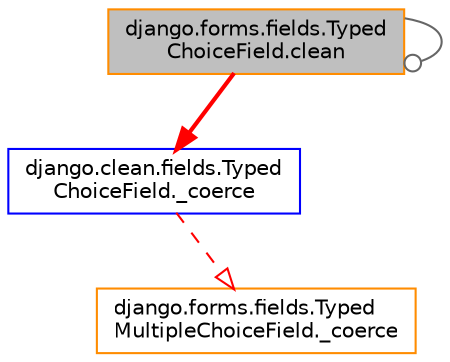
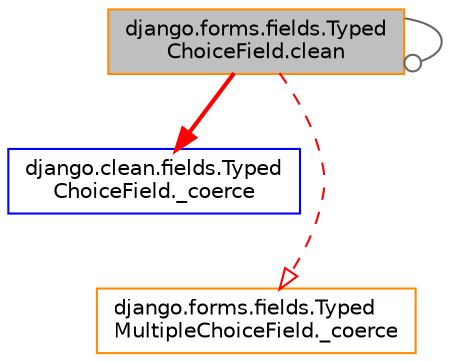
  digraph {
    rankdir=TB
    node [color=darkorange fillcolor=white fontname=Helvetica fontsize=10 shape=record style=filled]
    edge [color=red fontname=Helvetica fontsize=10 labelfontname=Helvetica labelfontsize=10]
    n1 [fillcolor=grey75 fontcolor=black height=0.2 label="django.forms.fields.Typed\lChoiceField.clean" width=0.4]
    n2 [color=blue height=0.2 label="django.clean.fields.Typed\lChoiceField._coerce" width=0.4]
    n3 [height=0.2 label="django.forms.fields.Typed\lMultipleChoiceField._coerce" width=0.4]
    n1 -> n1 [arrowhead=odot color=gray40 style=solid]
    n1 -> n2 [arrowhead=normal style=bold]
-   n2 -> n3 [arrowhead=onormal style=dashed]
+   n1 -> n3 [arrowhead=onormal style=dashed]
  }
